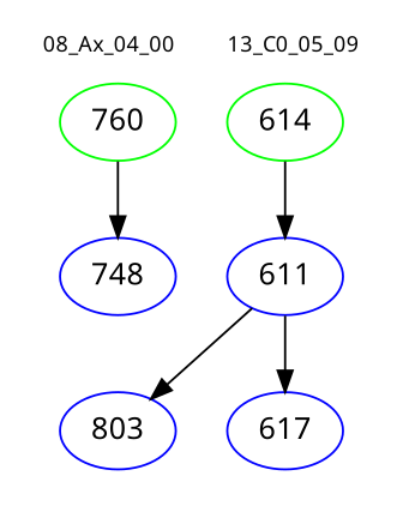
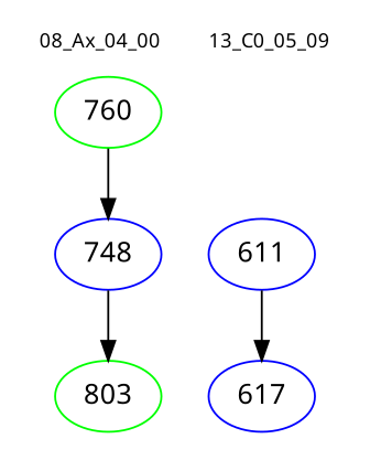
  digraph {
    fontname="Noto Sans"
    node [color=blue fontname="Noto Sans"]
    edge [color=black fontname="Noto Sans"]
    n1 [color=green label=760]
    n2 [label=748]
-   n3 [label=803]
-   n4 [color=green label=614]
+   n3 [color=green label=803]
    n5 [label=611]
    n6 [label=617]
    subgraph cluster_1 {
      color=white
      fontsize=10
      label="08_Ax_04_00"
      n1
      n2
      n3
    }
    subgraph cluster_2 {
      color=white
      fontsize=10
      label="13_C0_05_09"
-     n4
      n5
      n6
    }
    n1 -> n2
-   n5 -> n3
-   n4 -> n5
+   n2 -> n3
    n5 -> n6
  }
